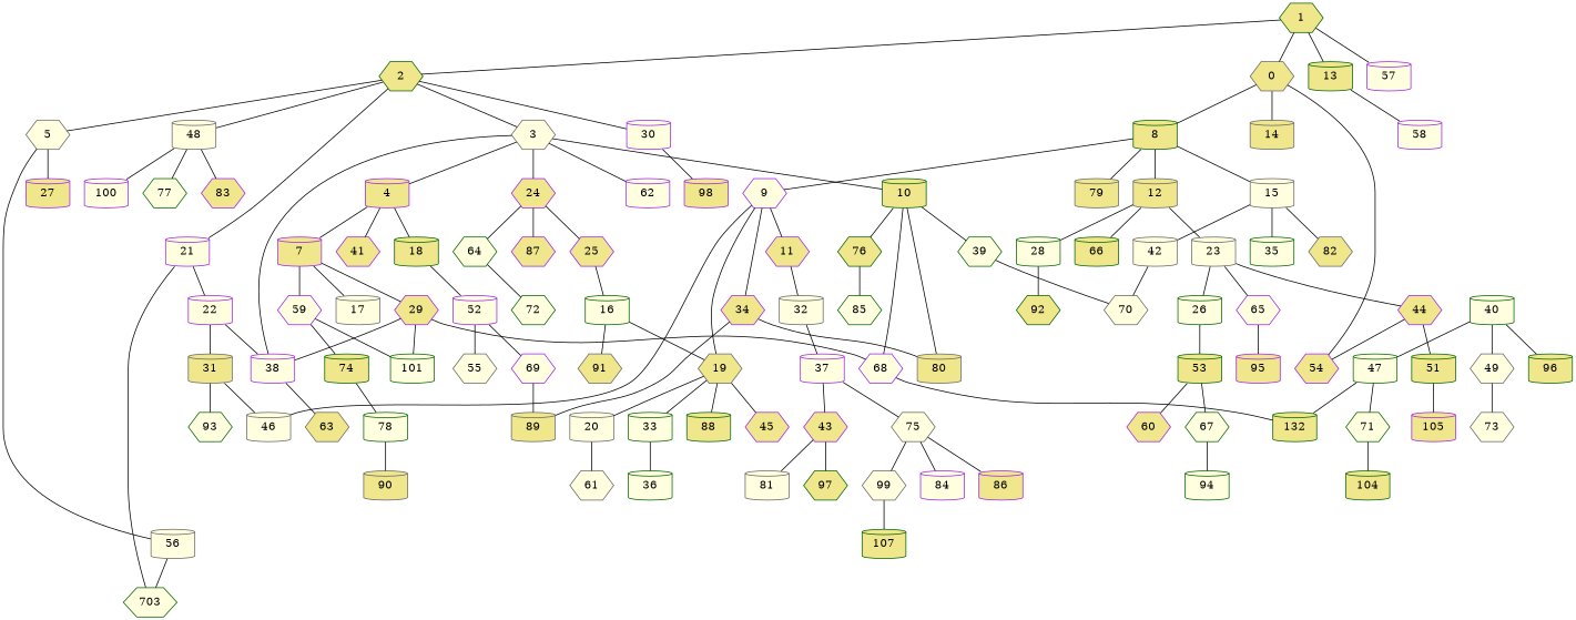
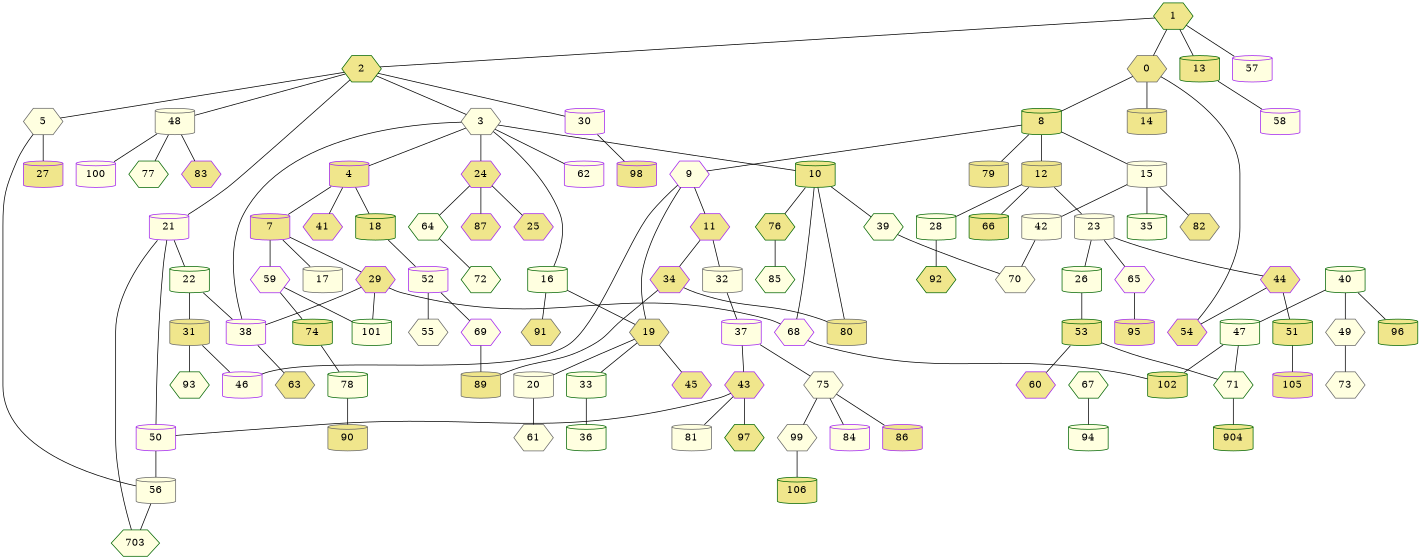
  graph {
    node [color=darkgreen fillcolor=lightyellow shape=cylinder style=filled]
    1 [fillcolor=khaki shape=hexagon]
    2 [fillcolor=khaki shape=hexagon]
    n3 [color=gray40 fillcolor=khaki label=0 shape=hexagon]
    13 [fillcolor=khaki]
    57 [color=purple]
    3 [color=gray40 shape=hexagon]
    5 [color=gray40 shape=hexagon]
    21 [color=purple]
    30 [color=purple]
    48 [color=gray40]
    8 [fillcolor=khaki]
    14 [color=gray40 fillcolor=khaki]
    54 [color=purple fillcolor=khaki shape=hexagon]
    58 [color=purple]
    4 [color=purple fillcolor=khaki]
    10 [fillcolor=khaki]
    16
    24 [color=purple fillcolor=khaki shape=hexagon]
    38 [color=purple]
    62 [color=purple]
    27 [color=purple fillcolor=khaki]
    56 [color=gray40]
-   22 [color=purple]
+   22
+   50 [color=purple]
    n25 [label=703 shape=hexagon]
    98 [color=purple fillcolor=khaki]
    77 [shape=hexagon]
    83 [color=purple fillcolor=khaki shape=hexagon]
    100 [color=purple]
    7 [color=purple fillcolor=khaki]
    18 [fillcolor=khaki]
    41 [color=purple fillcolor=khaki shape=hexagon]
    39 [shape=hexagon]
    68 [color=purple shape=hexagon]
    76 [fillcolor=khaki shape=hexagon]
    80 [color=gray40 fillcolor=khaki]
    19 [color=gray40 fillcolor=khaki shape=hexagon]
    91 [color=gray40 fillcolor=khaki shape=hexagon]
    25 [color=purple fillcolor=khaki shape=hexagon]
    64 [shape=hexagon]
    87 [color=purple fillcolor=khaki shape=hexagon]
    63 [color=gray40 fillcolor=khaki shape=hexagon]
    17 [color=gray40]
    29 [color=purple fillcolor=khaki shape=hexagon]
    59 [color=purple shape=hexagon]
    52 [color=purple]
    9 [color=purple shape=hexagon]
    12 [color=gray40 fillcolor=khaki]
    15 [color=gray40]
    79 [color=gray40 fillcolor=khaki]
    101
    74 [fillcolor=khaki]
    11 [color=purple fillcolor=khaki shape=hexagon]
    34 [color=purple fillcolor=khaki shape=hexagon]
-   46 [color=gray40]
+   46 [color=purple]
    23 [color=gray40]
    28
    66 [fillcolor=khaki]
    35
    42 [color=gray40]
    82 [color=gray40 fillcolor=khaki shape=hexagon]
    32 [color=gray40]
    20 [color=gray40]
    33
    45 [color=purple fillcolor=khaki shape=hexagon]
-   88 [fillcolor=khaki]
    89 [color=gray40 fillcolor=khaki]
    70 [color=gray40 shape=hexagon]
-   102 [fillcolor=khaki label=132]
+   102 [fillcolor=khaki]
    85 [shape=hexagon]
    37 [color=purple]
    26
    44 [color=purple fillcolor=khaki shape=hexagon]
    65 [color=purple shape=hexagon]
    92 [fillcolor=khaki shape=hexagon]
    55 [color=gray40 shape=hexagon]
    69 [color=purple shape=hexagon]
    61 [color=gray40 shape=hexagon]
    36
    31 [color=gray40 fillcolor=khaki]
    93 [shape=hexagon]
    53 [fillcolor=khaki]
    51 [fillcolor=khaki]
    95 [color=purple fillcolor=khaki]
    72 [shape=hexagon]
    60 [color=purple fillcolor=khaki shape=hexagon]
    67 [shape=hexagon]
    43 [color=purple fillcolor=khaki shape=hexagon]
    75 [color=gray40 shape=hexagon]
    81 [color=gray40]
    97 [fillcolor=khaki shape=hexagon]
    84 [color=purple]
    86 [color=purple fillcolor=khaki]
    99 [color=gray40 shape=hexagon]
    40
    47
    49 [color=gray40 shape=hexagon]
    96 [fillcolor=khaki]
    71 [shape=hexagon]
    73 [color=gray40 shape=hexagon]
    105 [color=purple fillcolor=khaki]
-   104 [fillcolor=khaki]
+   104 [fillcolor=khaki label=904]
    94
    78
    90 [color=gray40 fillcolor=khaki]
-   106 [fillcolor=khaki label=107]
+   106 [fillcolor=khaki]
    1 -- 2
    1 -- n3
    1 -- 13
    1 -- 57
    2 -- 3
    2 -- 5
    2 -- 21
    2 -- 30
    2 -- 48
    n3 -- 8
    n3 -- 14
    n3 -- 54
    13 -- 58
    3 -- 4
    3 -- 10
-   25 -- 16
+   3 -- 16
    3 -- 24
    3 -- 38
    3 -- 62
    5 -- 27
    5 -- 56
    21 -- 22
+   21 -- 50
    21 -- n25
    30 -- 98
    48 -- 77
    48 -- 83
    48 -- 100
    8 -- 9
    8 -- 12
    8 -- 15
    8 -- 79
    4 -- 7
    4 -- 18
    4 -- 41
    10 -- 39
    10 -- 68
    10 -- 76
    10 -- 80
    16 -- 19
    16 -- 91
    24 -- 25
    24 -- 64
    24 -- 87
    38 -- 63
    56 -- n25
    22 -- 38
    22 -- 31
+   50 -- 56
    7 -- 17
    7 -- 29
    7 -- 59
    18 -- 52
    39 -- 70
    68 -- 102
    76 -- 85
    19 -- 20
    19 -- 33
    19 -- 45
-   19 -- 88
    64 -- 72
    29 -- 38
    29 -- 68
    29 -- 101
    59 -- 101
    59 -- 74
    52 -- 55
    52 -- 69
    9 -- 19
    9 -- 11
-   9 -- 34
+   11 -- 34
    9 -- 46
    12 -- 23
    12 -- 28
    12 -- 66
    15 -- 35
    15 -- 42
    15 -- 82
    74 -- 78
    11 -- 32
    34 -- 80
    34 -- 89
    23 -- 26
    23 -- 44
    23 -- 65
    28 -- 92
    42 -- 70
    32 -- 37
    20 -- 61
    33 -- 36
    37 -- 43
    37 -- 75
    26 -- 53
    44 -- 54
    44 -- 51
    65 -- 95
    69 -- 89
    31 -- 46
    31 -- 93
    53 -- 60
-   53 -- 67
+   53 -- 71
    51 -- 105
    67 -- 94
+   43 -- 50
    43 -- 81
    43 -- 97
    75 -- 84
    75 -- 86
    75 -- 99
    99 -- 106
    40 -- 47
    40 -- 49
    40 -- 96
    47 -- 102
    47 -- 71
    49 -- 73
    71 -- 104
    78 -- 90
  }
